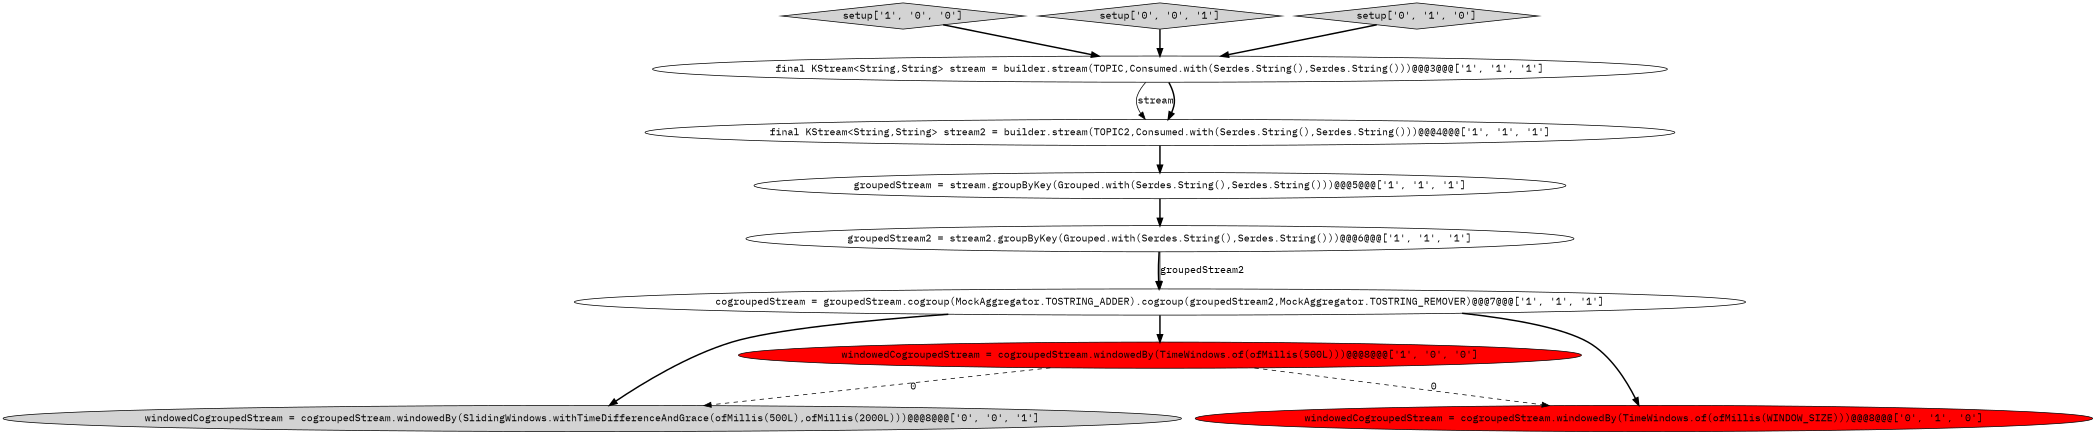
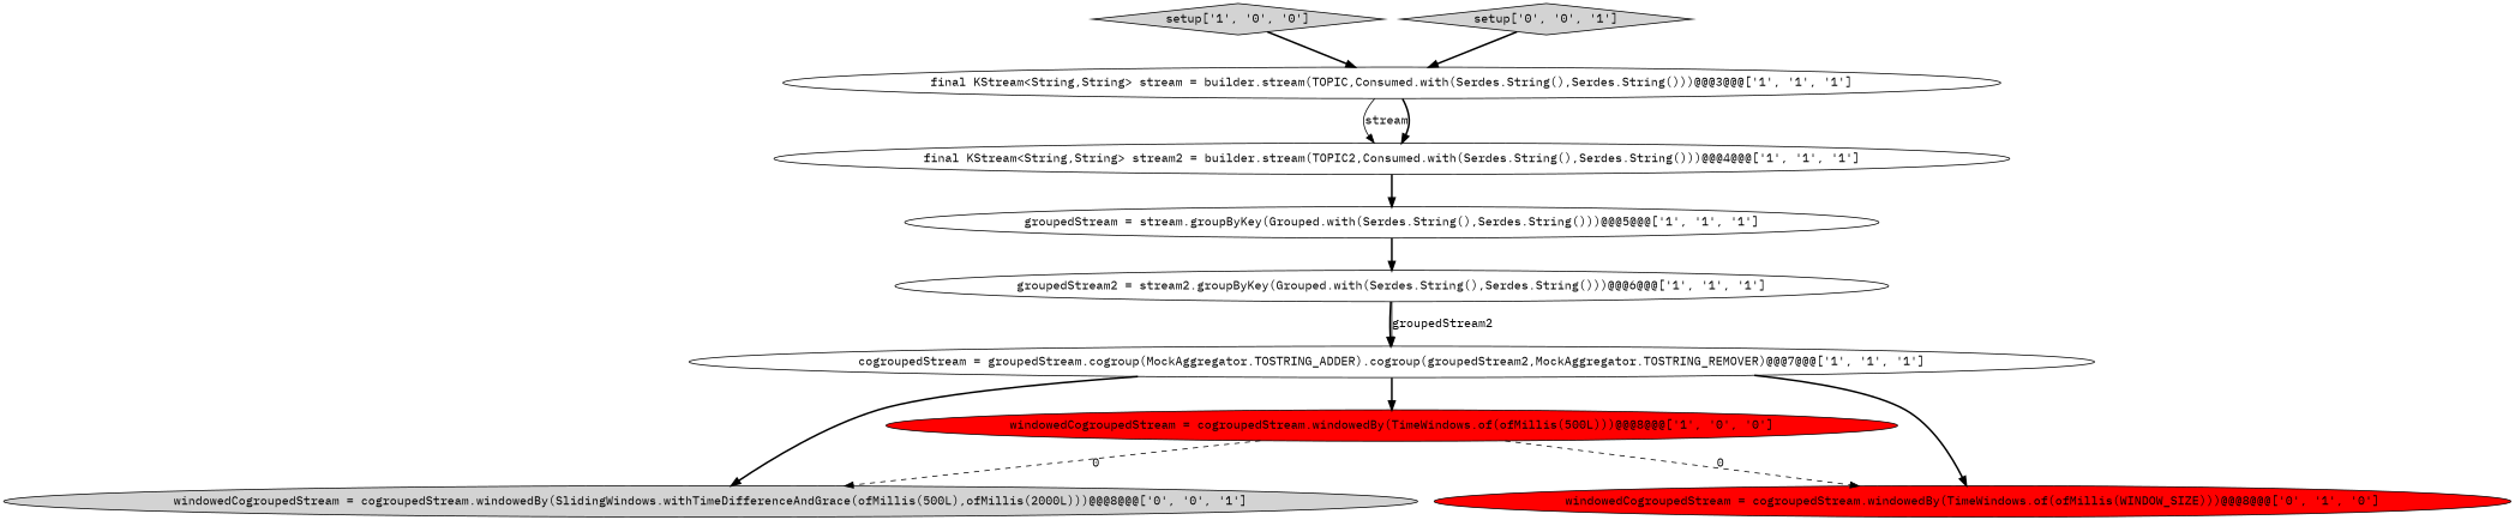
  digraph {
    fontname="IBM Plex Mono"
    node [fillcolor=white shape=ellipse style=filled fontname="IBM Plex Mono"]
    edge [style=bold fontname="IBM Plex Mono"]
    n1 [fillcolor=lightgray label="setup['1', '0', '0']" shape=diamond]
    n2 [label="final KStream<String,String> stream = builder.stream(TOPIC,Consumed.with(Serdes.String(),Serdes.String()))@@@3@@@['1', '1', '1']"]
    n3 [fillcolor=red label="windowedCogroupedStream = cogroupedStream.windowedBy(TimeWindows.of(ofMillis(500L)))@@@8@@@['1', '0', '0']"]
    n4 [fillcolor=lightgray label="windowedCogroupedStream = cogroupedStream.windowedBy(SlidingWindows.withTimeDifferenceAndGrace(ofMillis(500L),ofMillis(2000L)))@@@8@@@['0', '0', '1']"]
    n5 [fillcolor=red label="windowedCogroupedStream = cogroupedStream.windowedBy(TimeWindows.of(ofMillis(WINDOW_SIZE)))@@@8@@@['0', '1', '0']"]
    n6 [label="cogroupedStream = groupedStream.cogroup(MockAggregator.TOSTRING_ADDER).cogroup(groupedStream2,MockAggregator.TOSTRING_REMOVER)@@@7@@@['1', '1', '1']"]
    n7 [label="final KStream<String,String> stream2 = builder.stream(TOPIC2,Consumed.with(Serdes.String(),Serdes.String()))@@@4@@@['1', '1', '1']"]
    n8 [label="groupedStream = stream.groupByKey(Grouped.with(Serdes.String(),Serdes.String()))@@@5@@@['1', '1', '1']"]
    n9 [label="groupedStream2 = stream2.groupByKey(Grouped.with(Serdes.String(),Serdes.String()))@@@6@@@['1', '1', '1']"]
    n10 [fillcolor=lightgray label="setup['0', '0', '1']" shape=diamond]
-   n11 [fillcolor=lightgray label="setup['0', '1', '0']" shape=diamond]
    n1 -> n2
    n2 -> n7 [label=stream style=solid]
    n2 -> n7
    n3 -> n4 [label=0 style=dashed]
    n3 -> n5 [label=0 style=dashed]
    n6 -> n3
    n6 -> n4
    n6 -> n5
    n7 -> n8
    n8 -> n9
    n9 -> n6
    n9 -> n6 [label=groupedStream2 style=solid]
    n10 -> n2
-   n11 -> n2
  }
